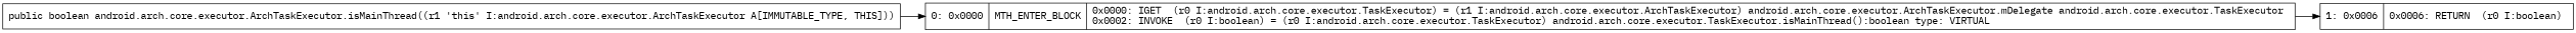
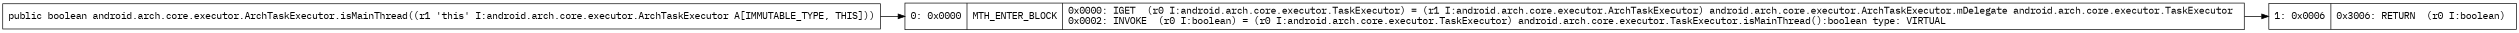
  digraph {
    rankdir=LR
    fontname="IBM Plex Mono"
    node [shape=record fontname="IBM Plex Mono"]
    edge [fontname="IBM Plex Mono"]
    n1 [label="{0\:\ 0x0000|MTH_ENTER_BLOCK\l|0x0000: IGET  (r0 I:android.arch.core.executor.TaskExecutor) = (r1 I:android.arch.core.executor.ArchTaskExecutor) android.arch.core.executor.ArchTaskExecutor.mDelegate android.arch.core.executor.TaskExecutor \l0x0002: INVOKE  (r0 I:boolean) = (r0 I:android.arch.core.executor.TaskExecutor) android.arch.core.executor.TaskExecutor.isMainThread():boolean type: VIRTUAL \l}"]
-   n2 [label="{1\:\ 0x0006|0x0006: RETURN  (r0 I:boolean) \l}"]
+   n2 [label="{1\:\ 0x0006|0x3006: RETURN  (r0 I:boolean) \l}"]
    n3 [label="{public boolean android.arch.core.executor.ArchTaskExecutor.isMainThread((r1 'this' I:android.arch.core.executor.ArchTaskExecutor A[IMMUTABLE_TYPE, THIS])) }"]
    n1 -> n2
    n3 -> n1
  }
